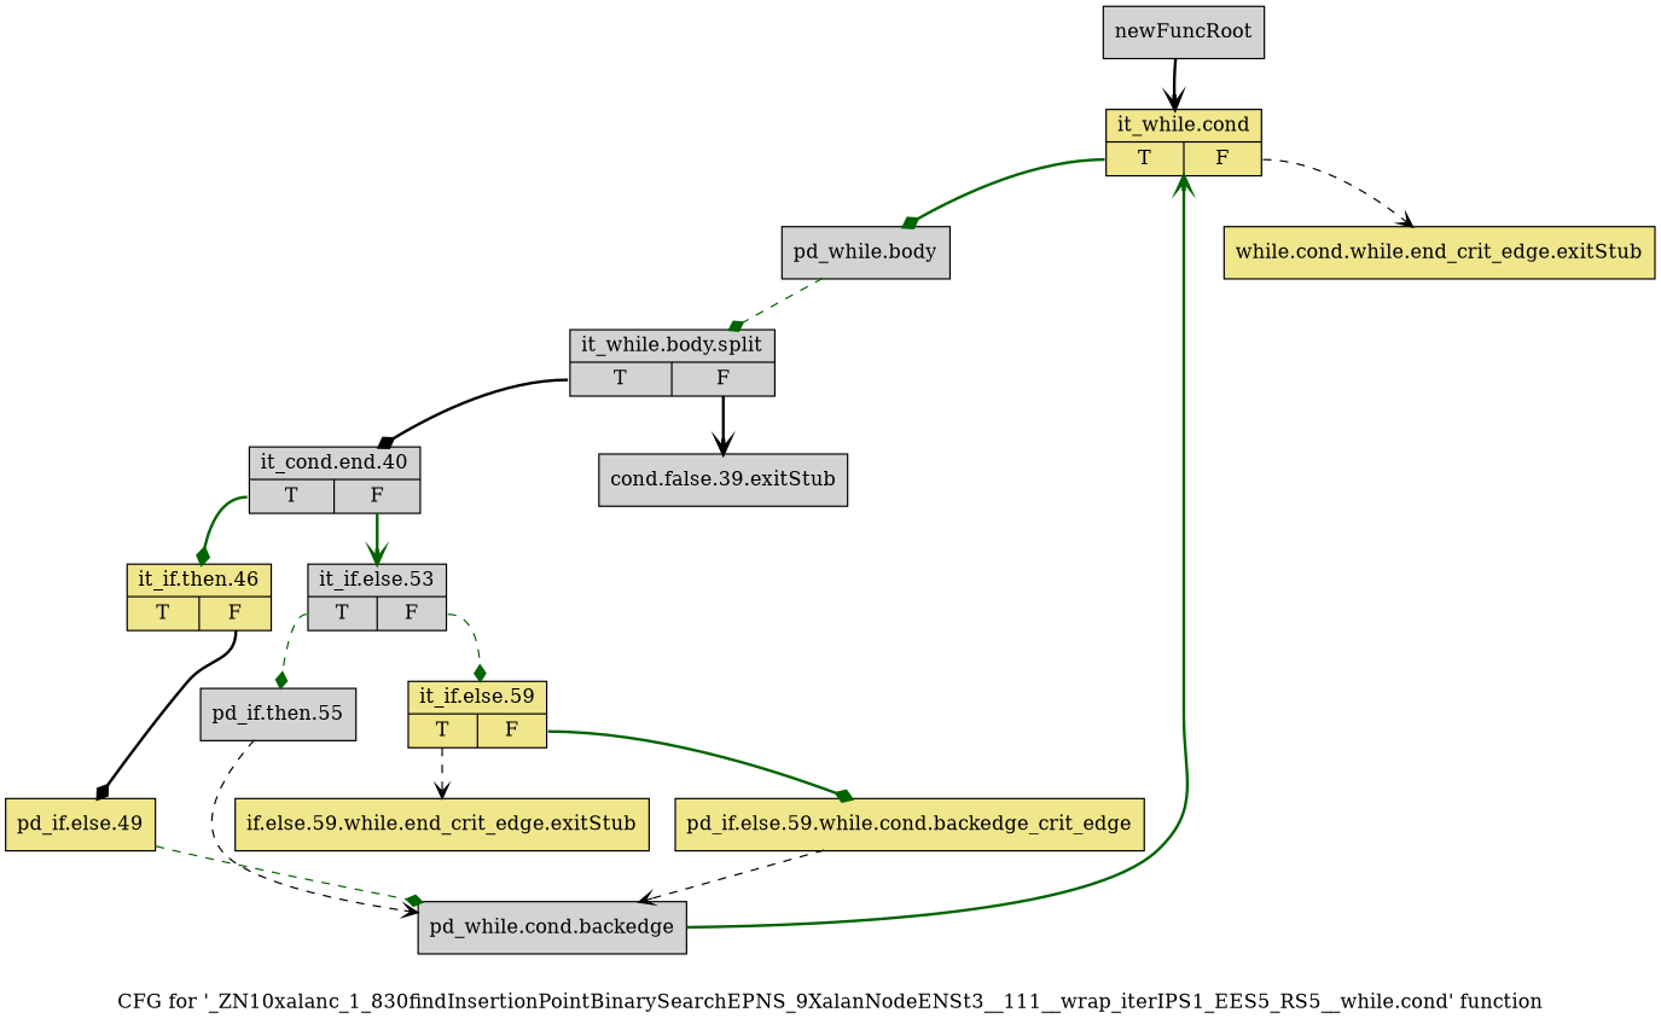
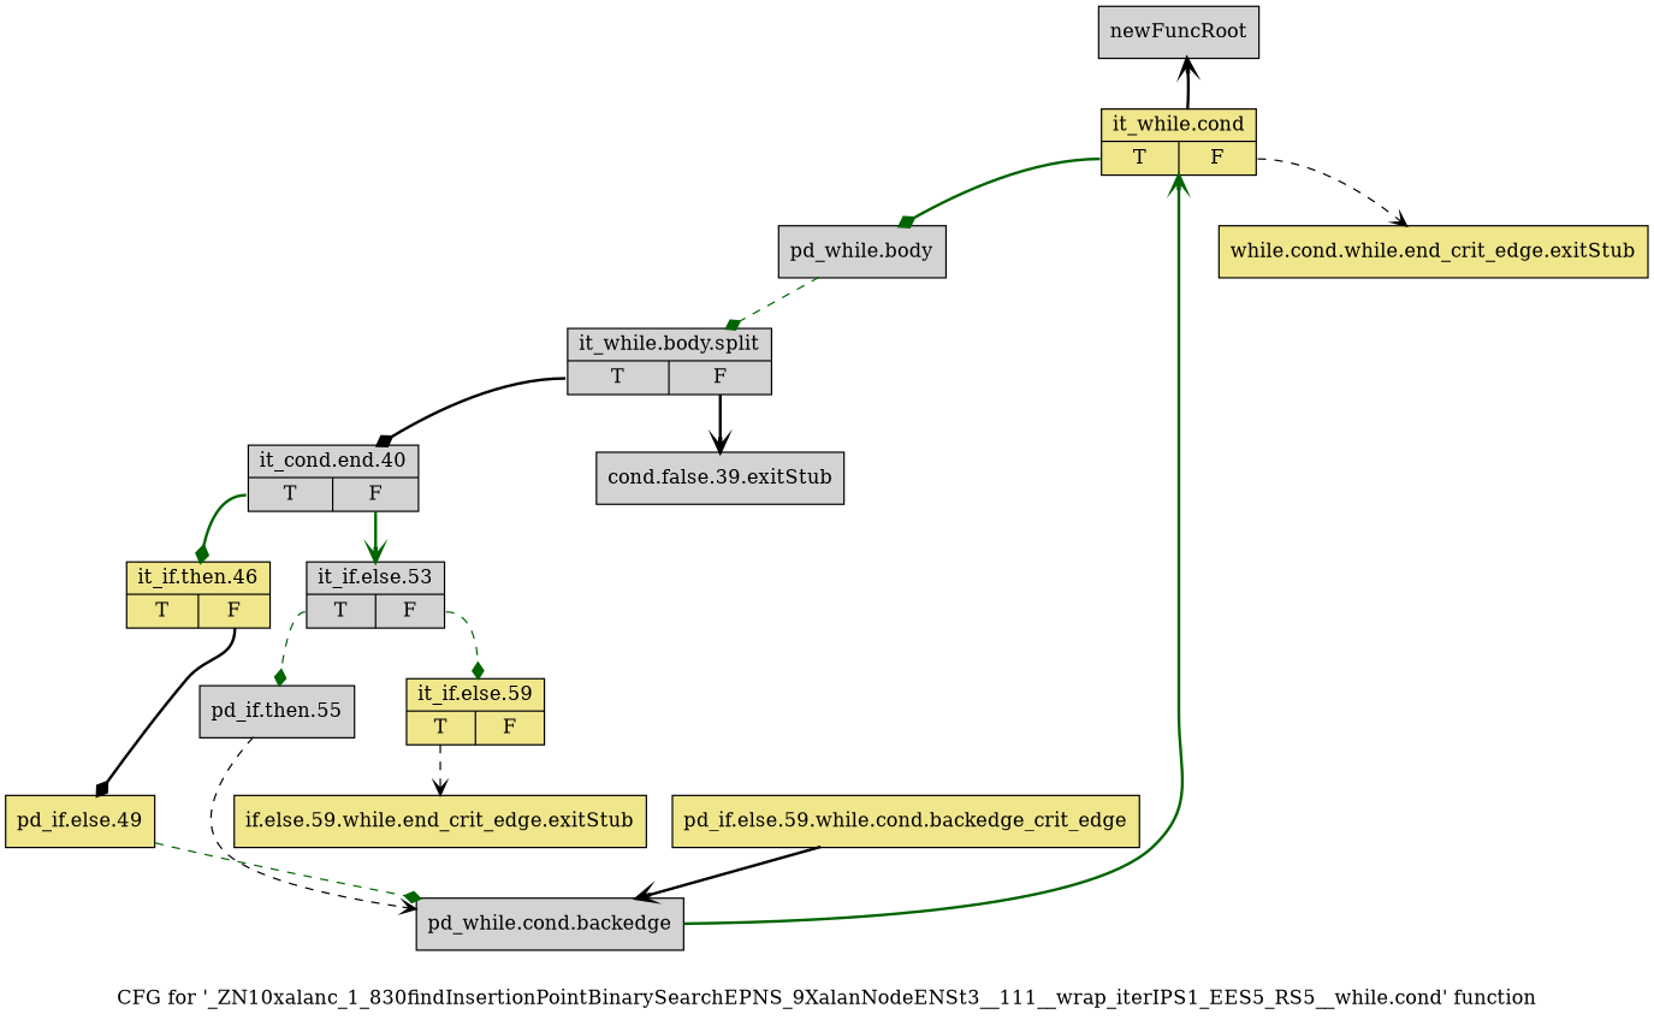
  digraph {
    label="CFG for '_ZN10xalanc_1_830findInsertionPointBinarySearchEPNS_9XalanNodeENSt3__111__wrap_iterIPS1_EES5_RS5__while.cond' function"
    node [fillcolor=lightgrey shape=record style=filled]
    edge [arrowhead=diamond color=darkgreen style=bold]
    n1 [label="{newFuncRoot}"]
    n2 [fillcolor=khaki label="{it_while.cond|{<s0>T|<s1>F}}"]
    n3 [fillcolor=khaki label="{while.cond.while.end_crit_edge.exitStub}"]
    n4 [label="{pd_while.body}"]
    n5 [label="{it_while.body.split|{<s0>T|<s1>F}}"]
    n6 [label="{cond.false.39.exitStub}"]
    n7 [fillcolor=khaki label="{if.else.59.while.end_crit_edge.exitStub}"]
    n8 [label="{it_cond.end.40|{<s0>T|<s1>F}}"]
    n9 [fillcolor=khaki label="{it_if.then.46|{<s0>T|<s1>F}}"]
    n10 [label="{it_if.else.53|{<s0>T|<s1>F}}"]
    n11 [fillcolor=khaki label="{pd_if.else.49}"]
    n12 [label="{pd_if.then.55}"]
    n13 [fillcolor=khaki label="{it_if.else.59|{<s0>T|<s1>F}}"]
    n14 [label="{pd_while.cond.backedge}"]
    n15 [fillcolor=khaki label="{pd_if.else.59.while.cond.backedge_crit_edge}"]
-   n1 -> n2 [arrowhead=vee color=black]
+   n2 -> n1 [arrowhead=vee color=black]
    n2 -> n3 [arrowhead=vee color=black style=dashed tailport=s1]
    n2 -> n4 [tailport=s0]
    n4 -> n5 [style=dashed]
    n5 -> n6 [arrowhead=vee color=black tailport=s1]
    n5 -> n8 [color=black tailport=s0]
    n8 -> n9 [tailport=s0]
    n8 -> n10 [arrowhead=vee tailport=s1]
    n9 -> n11 [color=black tailport=s1]
    n10 -> n12 [style=dashed tailport=s0]
    n10 -> n13 [style=dashed tailport=s1]
    n11 -> n14 [style=dashed]
    n12 -> n14 [arrowhead=vee color=black style=dashed]
    n13 -> n7 [arrowhead=vee color=black style=dashed tailport=s0]
-   n13 -> n15 [tailport=s1]
    n14 -> n2 [arrowhead=vee]
-   n15 -> n14 [arrowhead=vee color=black style=dashed]
+   n15 -> n14 [arrowhead=vee color=black]
  }
